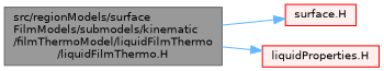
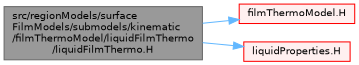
  digraph {
    rankdir=LR
    node [color=red fillcolor="#FFF0F0" fontname=Helvetica fontsize=10 shape=box style=filled]
    edge [color=steelblue1 fontname=Helvetica fontsize=10 labelfontname=Helvetica labelfontsize=10 style=solid]
    n1 [color=gray40 fillcolor=grey60 fontcolor=black height=0.2 label="src/regionModels/surface\lFilmModels/submodels/kinematic\l/filmThermoModel/liquidFilmThermo\l/liquidFilmThermo.H" width=0.4]
-   n2 [height=0.2 label="surface.H" width=0.4]
+   n2 [height=0.2 label="filmThermoModel.H" width=0.4]
    n3 [height=0.2 label="liquidProperties.H" width=0.4]
    n1 -> n2
    n1 -> n3
  }
